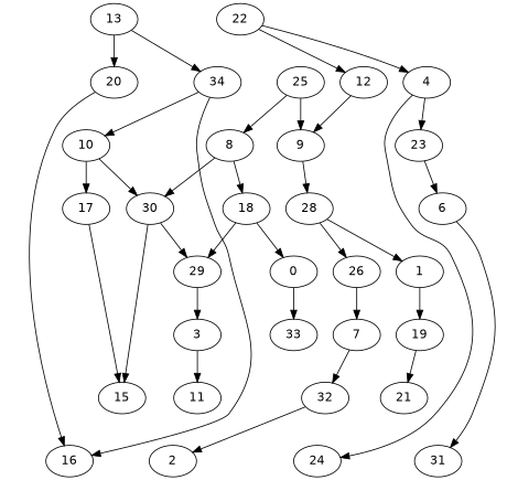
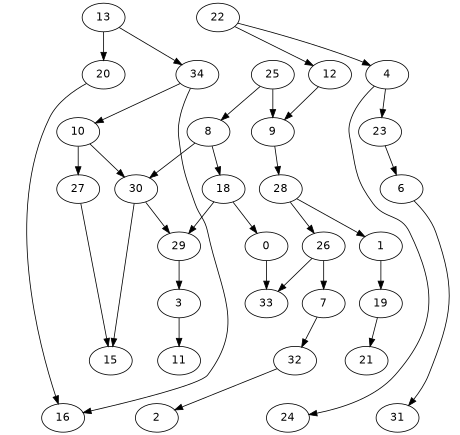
  digraph {
    fontname="DejaVu Sans"
    node [fontname="DejaVu Sans"]
    edge [fontname="DejaVu Sans" weight=0]
    0
    33
    1
    19
    21
    3
    11
    4
    23
    24
    6
    31
    13
    20
    34
    16
    10
    30
-   17
+   17 [label=27]
    29
    15
    25
    8
    9
    18
    28
    26
    22
    12
    7
    32
    2
    0 -> 33
    1 -> 19
    19 -> 21
    3 -> 11 [weight=1]
    4 -> 23
    4 -> 24
    23 -> 6
    6 -> 31
    13 -> 20 [weight=1]
    13 -> 34
    20 -> 16
    34 -> 16
    34 -> 10
    10 -> 30
    10 -> 17
    30 -> 29
    30 -> 15
    17 -> 15
    29 -> 3 [weight=1]
    25 -> 8
    25 -> 9 [weight=1]
    8 -> 30
    8 -> 18
    9 -> 28
    18 -> 0
    18 -> 29
    28 -> 1
    28 -> 26
+   26 -> 33
    26 -> 7
    22 -> 4
    22 -> 12
    12 -> 9
    7 -> 32
    32 -> 2
  }
